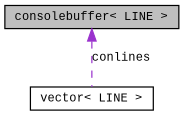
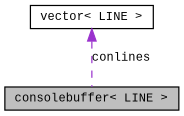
  digraph {
    fontname="Liberation Mono"
    node [color=black fontname="Liberation Mono" fontsize=10 shape=record style=filled]
    n1 [fillcolor=grey75 fontcolor=black height=0.2 label="consolebuffer\< LINE \>" width=0.4]
    n2 [fillcolor=white height=0.2 label="vector\< LINE \>" width=0.4]
-   n1 -> n2 [color=darkorchid3 dir=back fontname="Liberation Mono" fontsize=10 label=conlines labelfontname=FreeSans labelfontsize=10 style=dashed]
+   n2 -> n1 [color=darkorchid3 dir=back fontname="Liberation Mono" fontsize=10 label=conlines labelfontname=FreeSans labelfontsize=10 style=dashed]
  }
